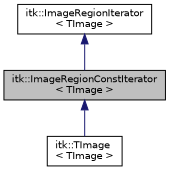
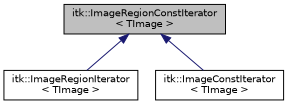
  digraph {
    node [color=black fillcolor=white fontname=Helvetica fontsize=10 shape=record style=filled]
    edge [color=midnightblue dir=back fontname=Helvetica fontsize=10 labelfontname=Helvetica labelfontsize=10 style=solid]
    n1 [fillcolor=grey75 fontcolor=black height=0.2 label="itk::ImageRegionConstIterator\l\< TImage \>" width=0.4]
    n2 [height=0.2 label="itk::ImageRegionIterator\l\< TImage \>" width=0.4]
-   n3 [height=0.2 label="itk::TImage\l\< TImage \>" width=0.4]
-   n2 -> n1
+   n3 [height=0.2 label="itk::ImageConstIterator\l\< TImage \>" width=0.4]
+   n1 -> n2
    n1 -> n3
  }
